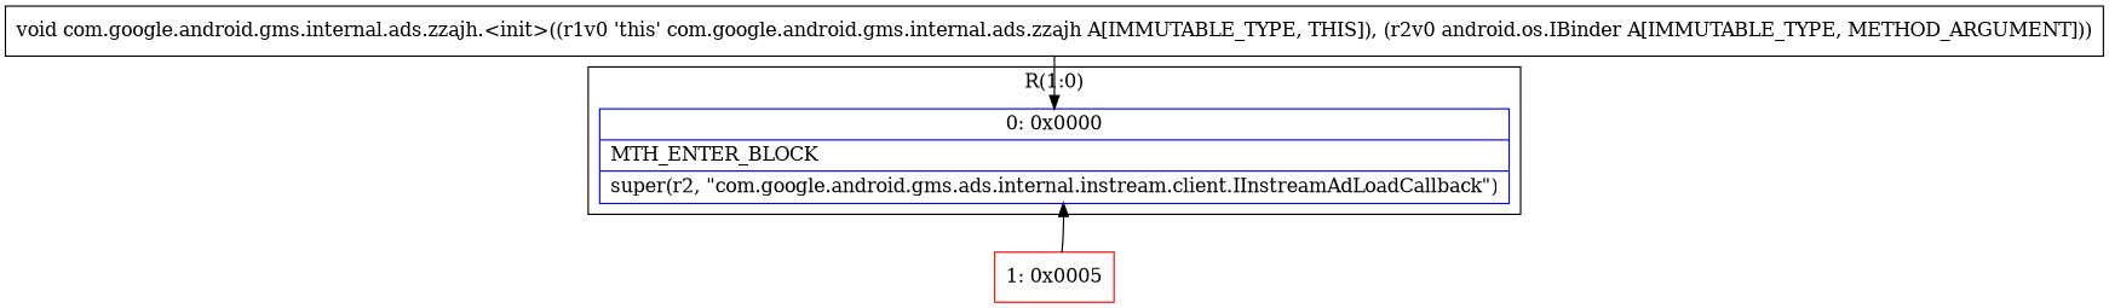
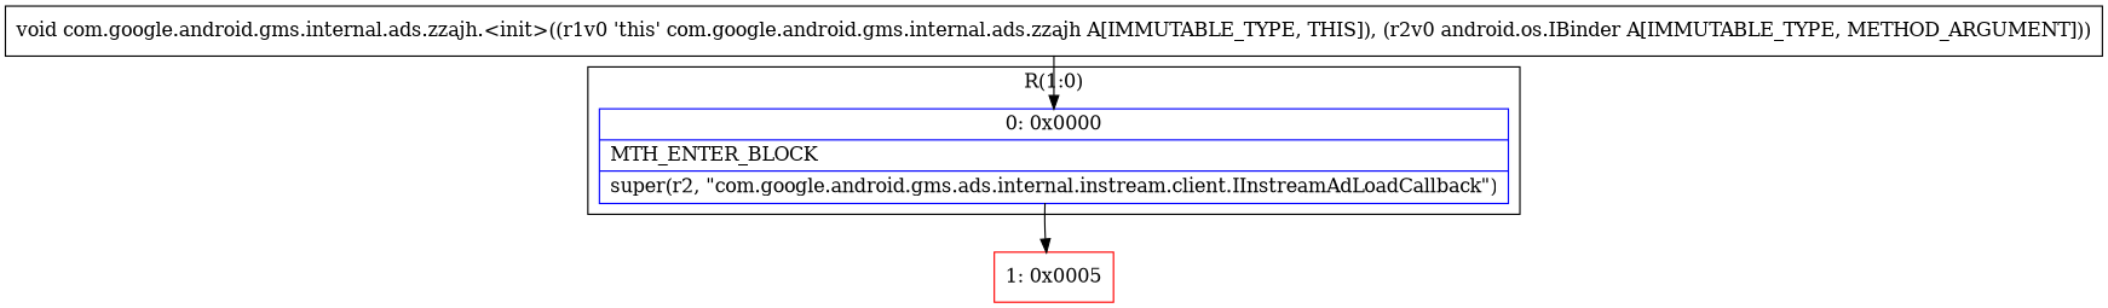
  digraph {
    node [shape=record]
    n1 [color=blue label="{0\:\ 0x0000|MTH_ENTER_BLOCK\l|super(r2, \"com.google.android.gms.ads.internal.instream.client.IInstreamAdLoadCallback\")\l}"]
    n2 [color=red label="{1\:\ 0x0005}"]
    n3 [label="{void com.google.android.gms.internal.ads.zzajh.\<init\>((r1v0 'this' com.google.android.gms.internal.ads.zzajh A[IMMUTABLE_TYPE, THIS]), (r2v0 android.os.IBinder A[IMMUTABLE_TYPE, METHOD_ARGUMENT])) }"]
    subgraph cluster_1 {
      label="R(1:0)"
      n1
    }
-   n2 -> n1
+   n1 -> n2
    n3 -> n1
  }
